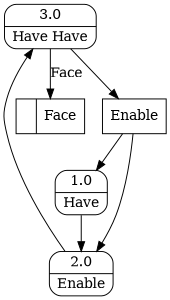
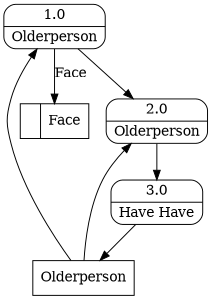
  digraph {
    node [shape=Mrecord]
    n1 [label="<f0>  |<f1> Face " shape=record]
-   n2 [label=Enable shape=box]
-   n3 [label="{<f0> 1.0|<f1> Have }"]
-   n4 [label="{<f0> 2.0|<f1> Enable }"]
+   n2 [label=Olderperson shape=box]
+   n3 [label="{<f0> 1.0|<f1> Olderperson }"]
+   n4 [label="{<f0> 2.0|<f1> Olderperson }"]
    n5 [label="{<f0> 3.0|<f1> Have Have }"]
    n2 -> n3
    n2 -> n4
    n3 -> n4
    n4 -> n5
-   n5 -> n1 [label=Face]
+   n3 -> n1 [label=Face]
    n5 -> n2
  }
